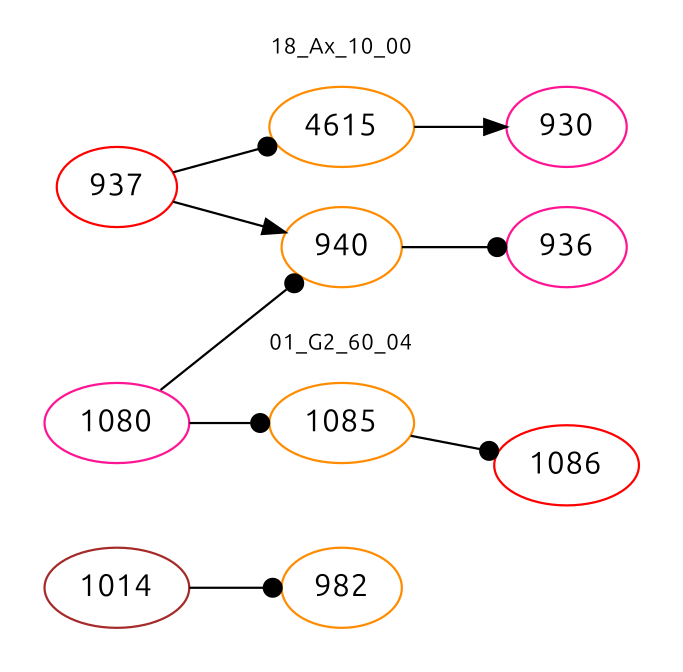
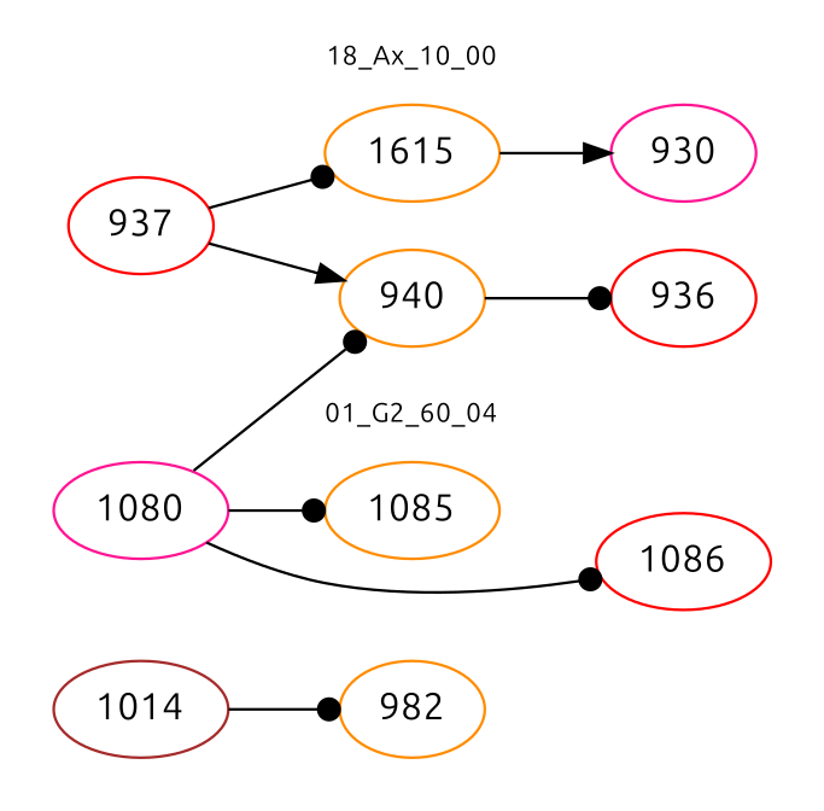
  digraph {
    fontname=Ubuntu
    rankdir=LR
    node [color=darkorange fontname=Ubuntu]
    edge [arrowhead=dot color=black fontname=Ubuntu]
    n1 [color=red label=937]
    n2 [color=deeppink label=930]
    n3 [label=940]
-   n4 [label=4615]
-   n5 [color=deeppink label=936]
+   n4 [label=1615]
+   n5 [color=red label=936]
    n6 [color=deeppink label=1080]
    n7 [color=brown label=1014]
    n8 [color=red label=1086]
    n9 [label=1085]
    n10 [label=982]
    subgraph cluster_1 {
      color=white
      fontsize=10
      label="18_Ax_10_00"
      n1
      n2
      n3
      n4
      n5
    }
    subgraph cluster_2 {
      color=white
      fontsize=10
      label="01_G2_60_04"
      n6
      n7
      n8
      n9
      n10
    }
    n1 -> n3 [arrowhead=normal]
    n1 -> n4
    n3 -> n5
    n4 -> n2 [arrowhead=normal]
    n6 -> n3
-   n9 -> n8
+   n6 -> n8
    n6 -> n9
    n7 -> n10
  }
